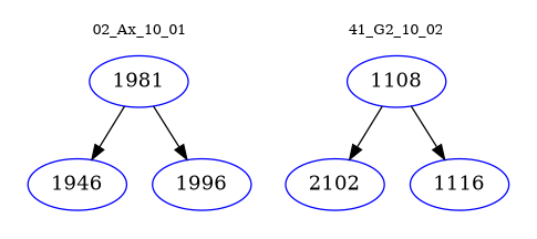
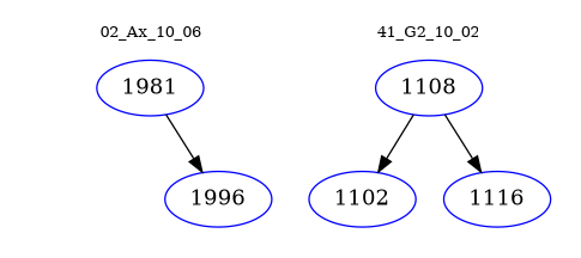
  digraph {
    node [color=blue]
    edge [color=black]
    n1 [label=1981]
-   n2 [label=1946]
    n3 [label=1996]
    n4 [label=1108]
-   n5 [label=2102]
+   n5 [label=1102]
    n6 [label=1116]
    subgraph cluster_1 {
      color=white
      fontsize=10
-     label="02_Ax_10_01"
+     label="02_Ax_10_06"
      n1
-     n2
      n3
    }
    subgraph cluster_2 {
      color=white
      fontsize=10
      label="41_G2_10_02"
      n4
      n5
      n6
    }
-   n1 -> n2
    n1 -> n3
    n4 -> n5
    n4 -> n6
  }
